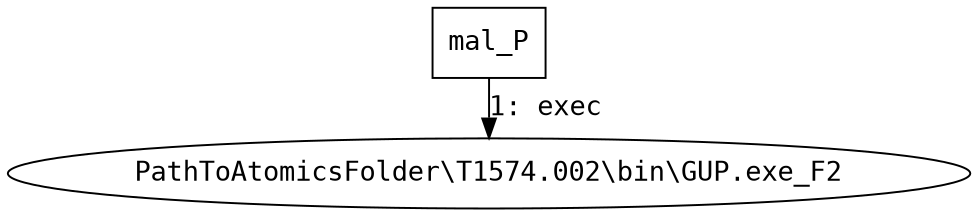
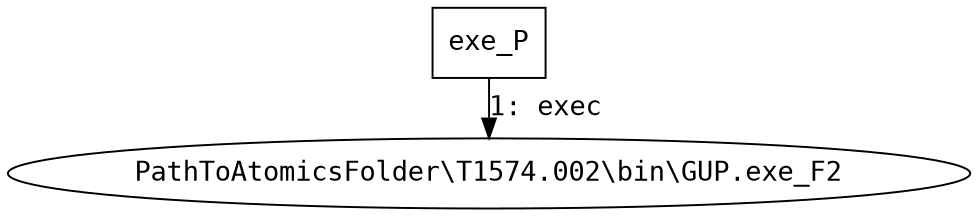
  digraph {
    engine=neato
    fixedsize=false
    fontsize=10
    nodesep=0.3
    rankdir=TB
    ranksep=0
    splines=true
    fontname="DejaVu Sans Mono"
    node [fontname="DejaVu Sans Mono"]
-   mal_P [node_type=Process shape=box]
+   mal_P [node_type=Process shape=box label=exe_P]
    "PathToAtomicsFolder\\T1574.002\\bin\\GUP.exe_F2" [node_type=File shape=ellipse]
    mal_P -> "PathToAtomicsFolder\\T1574.002\\bin\\GUP.exe_F2" [label="1: exec" fontname="DejaVu Sans Mono"]
  }
